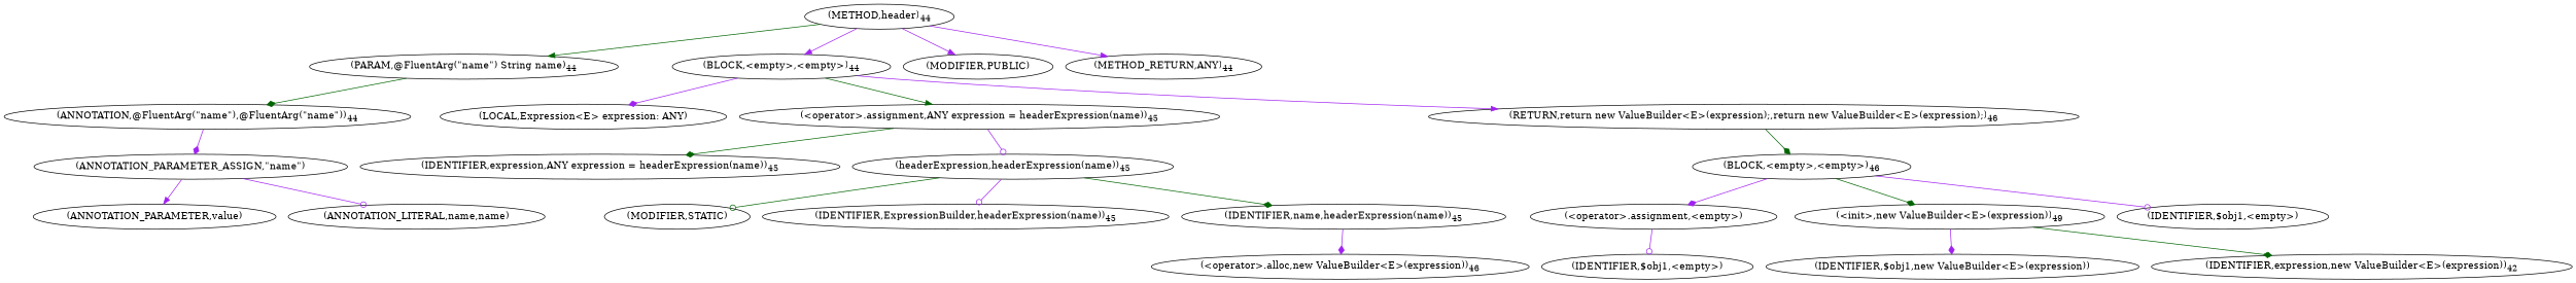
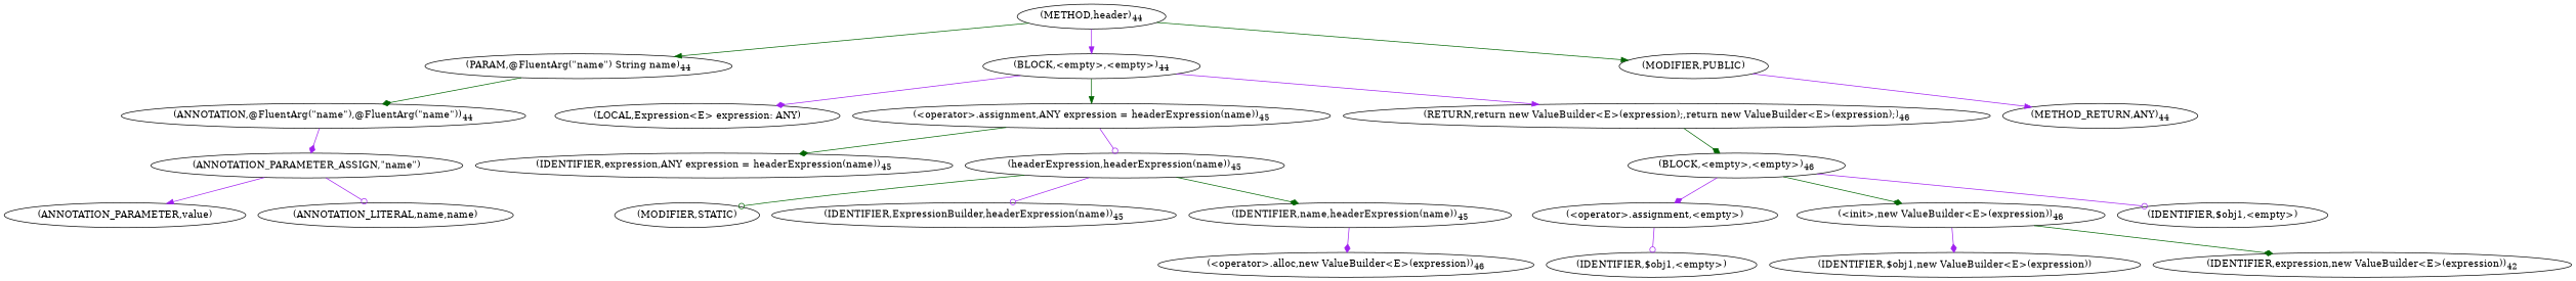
  digraph {
    edge [arrowhead=diamond color=purple]
    n1 [label=<(METHOD,header)<SUB>44</SUB>>]
    n2 [label=<(PARAM,@FluentArg(&quot;name&quot;) String name)<SUB>44</SUB>>]
    n3 [label=<(BLOCK,&lt;empty&gt;,&lt;empty&gt;)<SUB>44</SUB>>]
    n4 [label=<(MODIFIER,PUBLIC)>]
    n5 [label=<(METHOD_RETURN,ANY)<SUB>44</SUB>>]
    n6 [label=<(ANNOTATION,@FluentArg(&quot;name&quot;),@FluentArg(&quot;name&quot;))<SUB>44</SUB>>]
    n7 [label=<(LOCAL,Expression&lt;E&gt; expression: ANY)>]
    n8 [label=<(&lt;operator&gt;.assignment,ANY expression = headerExpression(name))<SUB>45</SUB>>]
    n9 [label=<(RETURN,return new ValueBuilder&lt;E&gt;(expression);,return new ValueBuilder&lt;E&gt;(expression);)<SUB>46</SUB>>]
    n10 [label=<(MODIFIER,STATIC)>]
    n11 [label=<(ANNOTATION_PARAMETER_ASSIGN,&quot;name&quot;)>]
    n12 [label=<(ANNOTATION_PARAMETER,value)>]
    n13 [label=<(ANNOTATION_LITERAL,name,name)>]
    n14 [label=<(IDENTIFIER,expression,ANY expression = headerExpression(name))<SUB>45</SUB>>]
    n15 [label=<(headerExpression,headerExpression(name))<SUB>45</SUB>>]
    n16 [label=<(BLOCK,&lt;empty&gt;,&lt;empty&gt;)<SUB>46</SUB>>]
    n17 [label=<(IDENTIFIER,ExpressionBuilder,headerExpression(name))<SUB>45</SUB>>]
    n18 [label=<(IDENTIFIER,name,headerExpression(name))<SUB>45</SUB>>]
    n19 [label=<(&lt;operator&gt;.alloc,new ValueBuilder&lt;E&gt;(expression))<SUB>46</SUB>>]
    n20 [label=<(&lt;operator&gt;.assignment,&lt;empty&gt;)>]
-   n21 [label=<(&lt;init&gt;,new ValueBuilder&lt;E&gt;(expression))<SUB>49</SUB>>]
+   n21 [label=<(&lt;init&gt;,new ValueBuilder&lt;E&gt;(expression))<SUB>46</SUB>>]
    n22 [label=<(IDENTIFIER,$obj1,&lt;empty&gt;)>]
    n23 [label=<(IDENTIFIER,$obj1,&lt;empty&gt;)>]
    n24 [label=<(IDENTIFIER,$obj1,new ValueBuilder&lt;E&gt;(expression))>]
    n25 [label=<(IDENTIFIER,expression,new ValueBuilder&lt;E&gt;(expression))<SUB>42</SUB>>]
    n1 -> n2 [arrowhead=normal color=darkgreen]
    n1 -> n3 [arrowhead=normal]
-   n1 -> n4 [arrowhead=normal]
-   n1 -> n5 [arrowhead=normal]
+   n1 -> n4 [arrowhead=normal color=darkgreen]
+   n4 -> n5 [arrowhead=normal]
    n2 -> n6 [color=darkgreen]
    n3 -> n7
    n3 -> n8 [arrowhead=normal color=darkgreen]
    n3 -> n9 [arrowhead=normal]
    n6 -> n11
    n8 -> n14 [color=darkgreen]
    n8 -> n15 [arrowhead=odot]
    n9 -> n16 [color=darkgreen]
    n11 -> n12 [arrowhead=normal]
    n11 -> n13 [arrowhead=odot]
    n15 -> n10 [arrowhead=odot color=darkgreen]
    n15 -> n17 [arrowhead=odot]
    n15 -> n18 [color=darkgreen]
    n16 -> n20
    n16 -> n21 [color=darkgreen]
    n16 -> n22 [arrowhead=odot]
    n18 -> n19
    n20 -> n23 [arrowhead=odot]
    n21 -> n24
    n21 -> n25 [color=darkgreen]
  }
